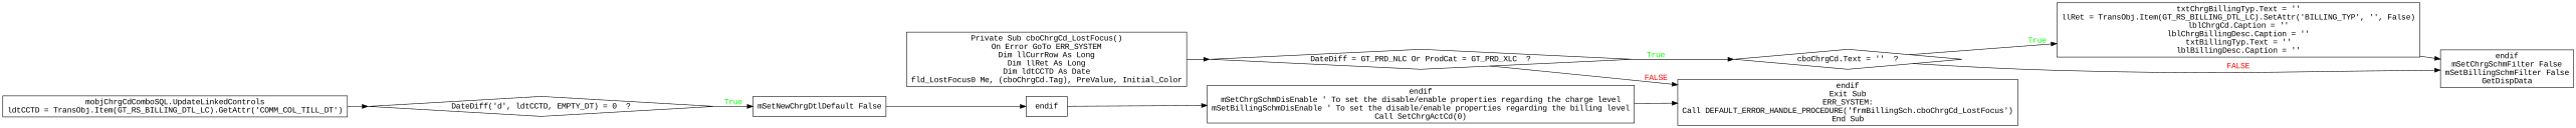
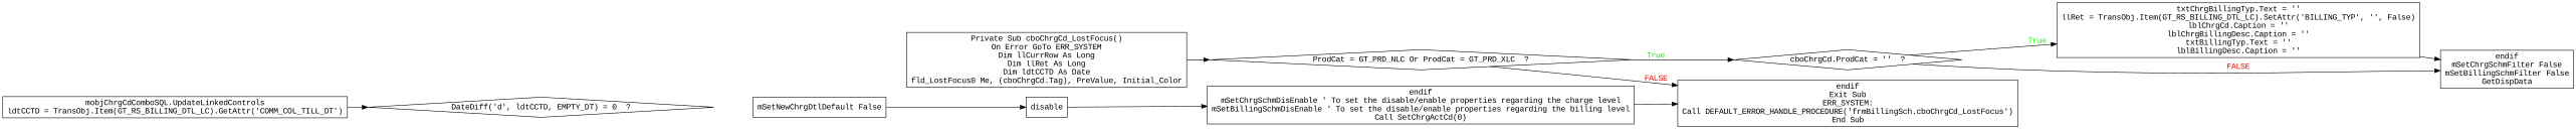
  digraph {
    fontname="Liberation Mono"
    rankdir=LR
    node [fontname="Liberation Mono" shape=box]
    edge [fontname="Liberation Mono"]
    n1 [label="Private Sub cboChrgCd_LostFocus()\nOn Error GoTo ERR_SYSTEM\nDim llCurrRow As Long\nDim llRet As Long\nDim ldtCCTD As Date\nfld_LostFocus0 Me, (cboChrgCd.Tag), PreValue, Initial_Color"]
-   n2 [label="DateDiff = GT_PRD_NLC Or ProdCat = GT_PRD_XLC  ?" shape=diamond]
-   n3 [label="cboChrgCd.Text = ''  ?" shape=diamond]
+   n2 [label="ProdCat = GT_PRD_NLC Or ProdCat = GT_PRD_XLC  ?" shape=diamond]
+   n3 [label="cboChrgCd.ProdCat = ''  ?" shape=diamond]
    n4 [label="endif\nExit Sub\nERR_SYSTEM:\nCall DEFAULT_ERROR_HANDLE_PROCEDURE('frmBillingSch.cboChrgCd_LostFocus')\nEnd Sub"]
    n5 [label="txtChrgBillingTyp.Text = ''\nllRet = TransObj.Item(GT_RS_BILLING_DTL_LC).SetAttr('BILLING_TYP', '', False)\nlblChrgCd.Caption = ''\nlblChrgBillingDesc.Caption = ''\ntxtBillingTyp.Text = ''\nlblBillingDesc.Caption = ''"]
    n6 [label="endif\nmSetChrgSchmFilter False\nmSetBillingSchmFilter False\nGetDispData"]
    n7 [label="mobjChrgCdComboSQL.UpdateLinkedControls\nldtCCTD = TransObj.Item(GT_RS_BILLING_DTL_LC).GetAttr('COMM_COL_TILL_DT')"]
    n8 [label="DateDiff('d', ldtCCTD, EMPTY_DT) = 0  ?" shape=diamond]
    n9 [label="endif\nmSetChrgSchmDisEnable ' To set the disable/enable properties regarding the charge level\nmSetBillingSchmDisEnable ' To set the disable/enable properties regarding the billing level\nCall SetChrgActCd(0)"]
    n10 [label="mSetNewChrgDtlDefault False"]
-   n11 [label=endif]
+   n11 [label=disable]
    n1 -> n2
    n2 -> n3 [fontcolor=GREEN label=True]
    n2 -> n4 [fontcolor=RED label=FALSE]
    n3 -> n5 [fontcolor=GREEN label=True]
    n3 -> n6 [fontcolor=RED label=FALSE]
    n5 -> n6
    n7 -> n8
-   n8 -> n10 [fontcolor=GREEN label=True]
    n9 -> n4
    n10 -> n11
    n11 -> n9
  }
